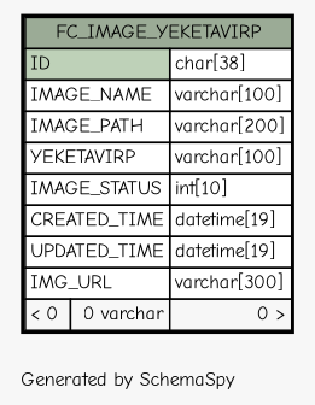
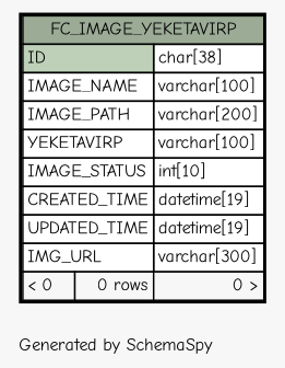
  digraph {
    bgcolor="#f7f7f7"
    fontname="Comic Neue"
    fontsize=11
    label="\nGenerated by SchemaSpy"
    labeljust=l
    nodesep=0.18
    rankdir=RL
    ranksep=0.46
-   n1 [fontname="Comic Neue" fontsize=11 label=<     <TABLE BORDER="2" CELLBORDER="1" CELLSPACING="0" BGCOLOR="#ffffff">       <TR><TD COLSPAN="3" BGCOLOR="#9bab96" ALIGN="CENTER">FC_IMAGE_YEKETAVIRP</TD></TR>       <TR><TD PORT="ID" COLSPAN="2" BGCOLOR="#bed1b8" ALIGN="LEFT">ID</TD><TD PORT="ID.type" ALIGN="LEFT">char[38]</TD></TR>       <TR><TD PORT="IMAGE_NAME" COLSPAN="2" ALIGN="LEFT">IMAGE_NAME</TD><TD PORT="IMAGE_NAME.type" ALIGN="LEFT">varchar[100]</TD></TR>       <TR><TD PORT="IMAGE_PATH" COLSPAN="2" ALIGN="LEFT">IMAGE_PATH</TD><TD PORT="IMAGE_PATH.type" ALIGN="LEFT">varchar[200]</TD></TR>       <TR><TD PORT="YEKETAVIRP" COLSPAN="2" ALIGN="LEFT">YEKETAVIRP</TD><TD PORT="YEKETAVIRP.type" ALIGN="LEFT">varchar[100]</TD></TR>       <TR><TD PORT="IMAGE_STATUS" COLSPAN="2" ALIGN="LEFT">IMAGE_STATUS</TD><TD PORT="IMAGE_STATUS.type" ALIGN="LEFT">int[10]</TD></TR>       <TR><TD PORT="CREATED_TIME" COLSPAN="2" ALIGN="LEFT">CREATED_TIME</TD><TD PORT="CREATED_TIME.type" ALIGN="LEFT">datetime[19]</TD></TR>       <TR><TD PORT="UPDATED_TIME" COLSPAN="2" ALIGN="LEFT">UPDATED_TIME</TD><TD PORT="UPDATED_TIME.type" ALIGN="LEFT">datetime[19]</TD></TR>       <TR><TD PORT="IMG_URL" COLSPAN="2" ALIGN="LEFT">IMG_URL</TD><TD PORT="IMG_URL.type" ALIGN="LEFT">varchar[300]</TD></TR>       <TR><TD ALIGN="LEFT" BGCOLOR="#f7f7f7">&lt; 0</TD><TD ALIGN="RIGHT" BGCOLOR="#f7f7f7">0 varchar</TD><TD ALIGN="RIGHT" BGCOLOR="#f7f7f7">0 &gt;</TD></TR>     </TABLE>> shape=plaintext]
+   n1 [fontname="Comic Neue" fontsize=11 label=<     <TABLE BORDER="2" CELLBORDER="1" CELLSPACING="0" BGCOLOR="#ffffff">       <TR><TD COLSPAN="3" BGCOLOR="#9bab96" ALIGN="CENTER">FC_IMAGE_YEKETAVIRP</TD></TR>       <TR><TD PORT="ID" COLSPAN="2" BGCOLOR="#bed1b8" ALIGN="LEFT">ID</TD><TD PORT="ID.type" ALIGN="LEFT">char[38]</TD></TR>       <TR><TD PORT="IMAGE_NAME" COLSPAN="2" ALIGN="LEFT">IMAGE_NAME</TD><TD PORT="IMAGE_NAME.type" ALIGN="LEFT">varchar[100]</TD></TR>       <TR><TD PORT="IMAGE_PATH" COLSPAN="2" ALIGN="LEFT">IMAGE_PATH</TD><TD PORT="IMAGE_PATH.type" ALIGN="LEFT">varchar[200]</TD></TR>       <TR><TD PORT="YEKETAVIRP" COLSPAN="2" ALIGN="LEFT">YEKETAVIRP</TD><TD PORT="YEKETAVIRP.type" ALIGN="LEFT">varchar[100]</TD></TR>       <TR><TD PORT="IMAGE_STATUS" COLSPAN="2" ALIGN="LEFT">IMAGE_STATUS</TD><TD PORT="IMAGE_STATUS.type" ALIGN="LEFT">int[10]</TD></TR>       <TR><TD PORT="CREATED_TIME" COLSPAN="2" ALIGN="LEFT">CREATED_TIME</TD><TD PORT="CREATED_TIME.type" ALIGN="LEFT">datetime[19]</TD></TR>       <TR><TD PORT="UPDATED_TIME" COLSPAN="2" ALIGN="LEFT">UPDATED_TIME</TD><TD PORT="UPDATED_TIME.type" ALIGN="LEFT">datetime[19]</TD></TR>       <TR><TD PORT="IMG_URL" COLSPAN="2" ALIGN="LEFT">IMG_URL</TD><TD PORT="IMG_URL.type" ALIGN="LEFT">varchar[300]</TD></TR>       <TR><TD ALIGN="LEFT" BGCOLOR="#f7f7f7">&lt; 0</TD><TD ALIGN="RIGHT" BGCOLOR="#f7f7f7">0 rows</TD><TD ALIGN="RIGHT" BGCOLOR="#f7f7f7">0 &gt;</TD></TR>     </TABLE>> shape=plaintext]
  }
